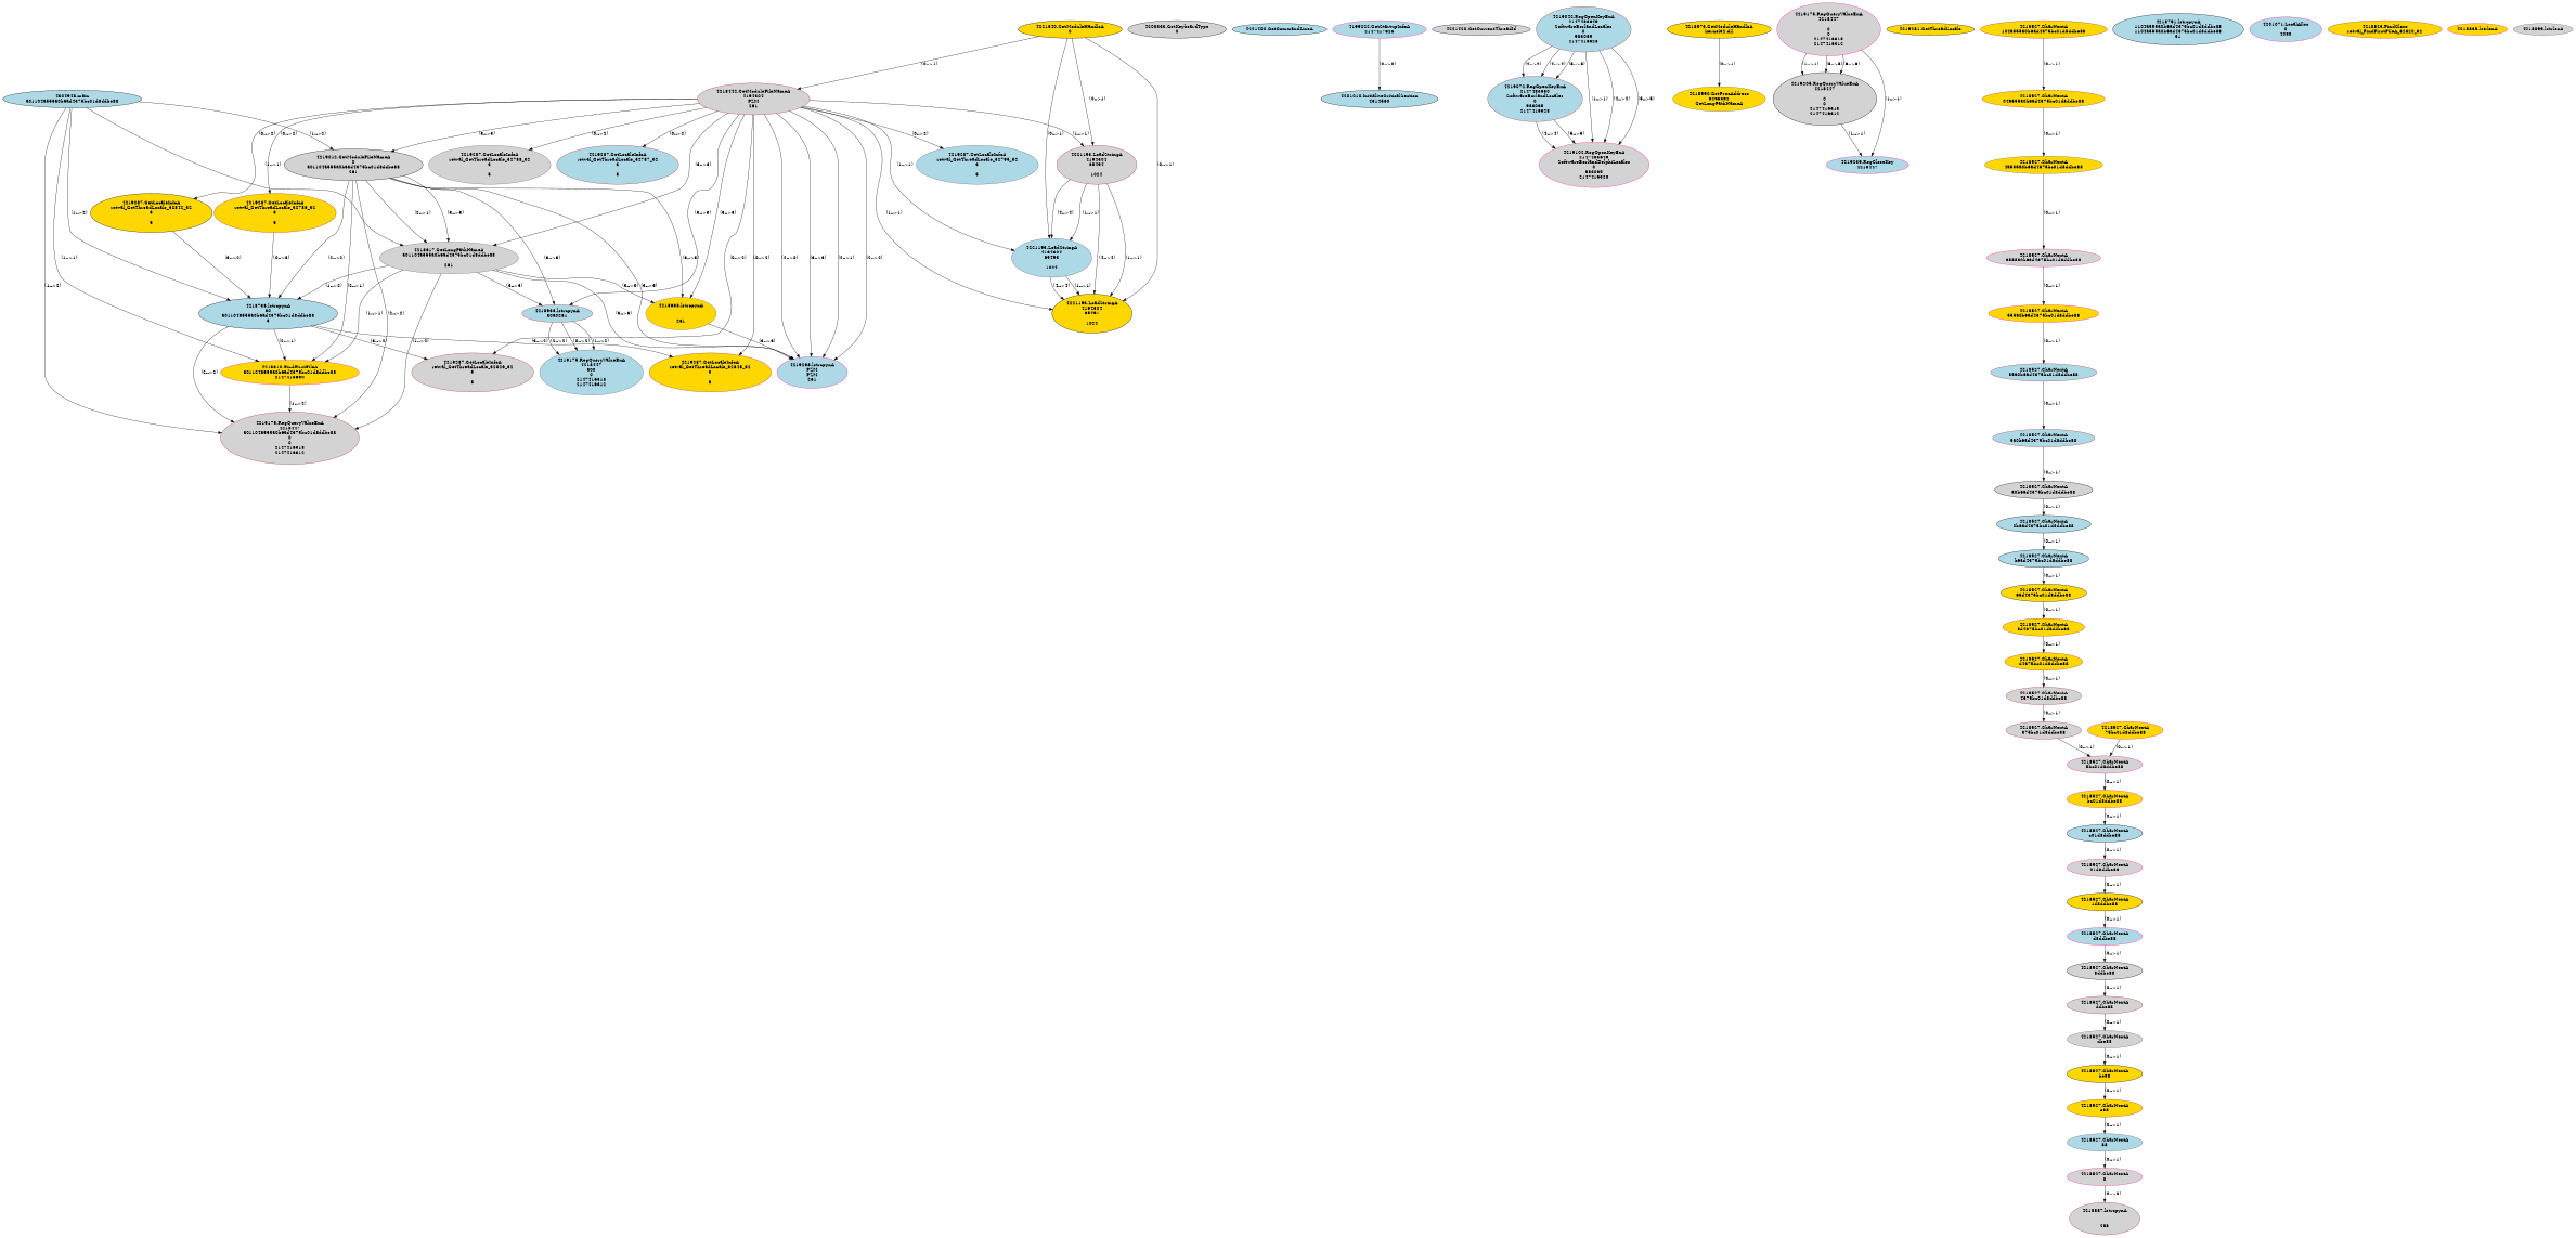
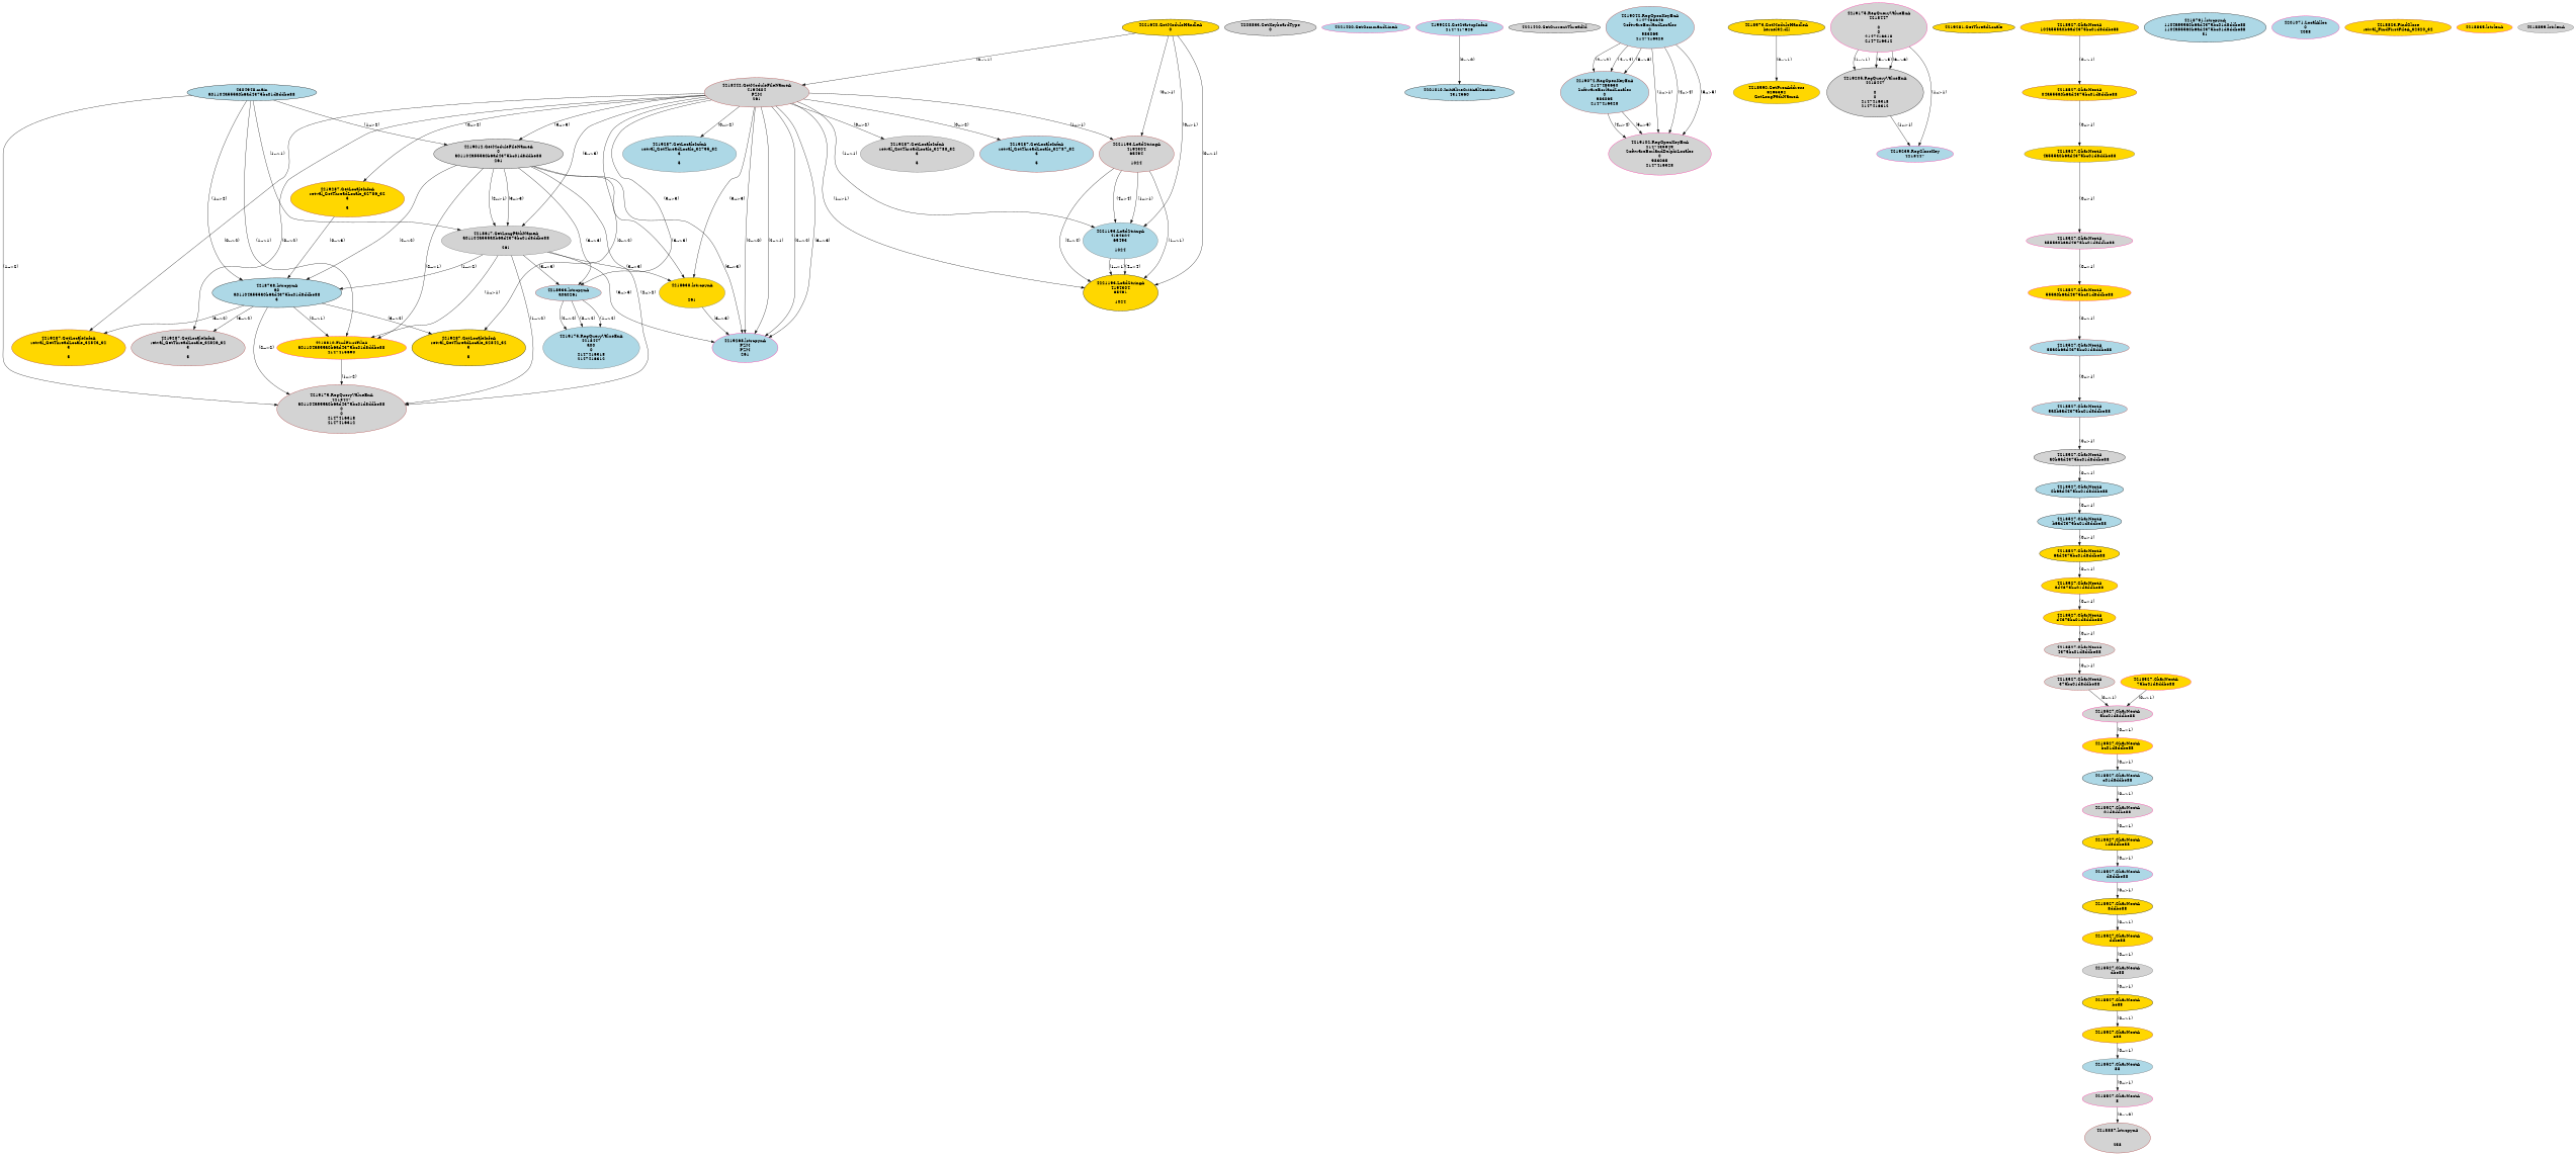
  digraph {
    node [color=black fillcolor=gold style=filled]
    n1 [fillcolor=lightblue label="4304948.main\na01104a555a0b6ad4375bc01d8ddbe88"]
    n2 [fillcolor=lightgrey label="4219012.GetModuleFileNameA\n0\na01104a555a0b6ad4375bc01d8ddbe88\n261"]
    n3 [color=gray40 fillcolor=lightgrey label="4218617.GetLongPathNameA\na01104a555a0b6ad4375bc01d8ddbe88\n\n261"]
    n4 [fillcolor=lightblue label="4218738.lstrcpynA\na0\na01104a555a0b6ad4375bc01d8ddbe88\n3"]
    n5 [color=deeppink label="4218810.FindFirstFileA\na01104a555a0b6ad4375bc01d8ddbe88\n2147415690"]
    n6 [color=brown fillcolor=lightgrey label="4219175.RegQueryValueExA\n4218447\na01104a555a0b6ad4375bc01d8ddbe88\n0\n0\n2147416318\n2147416312"]
    n7 [color=gray40 label="4218638.lstrcpynA\n\n\n261"]
    n8 [color=deeppink fillcolor=lightblue label="4219268.lstrcpynA\nPZM\nPZM\n261"]
    n9 [color=brown fillcolor=lightblue label="4218933.lstrcpynA\na0a0261"]
    n10 [color=brown fillcolor=lightgrey label="4219287.GetLocaleInfoA\nretval_GetThreadLocale_32826_32\n3\n\n5"]
    n11 [label="4219287.GetLocaleInfoA\nretval_GetThreadLocale_32842_32\n3\n\n5"]
    n12 [color=brown label="4219287.GetLocaleInfoA\nretval_GetThreadLocale_32843_32\n3\n\n5"]
    n13 [label="4221640.GetModuleHandleA\n0"]
    n14 [color=brown fillcolor=lightgrey label="4218442.GetModuleFileNameA\n4194304\nPZM\n261"]
    n15 [color=brown fillcolor=lightgrey label="4221193.LoadStringA\n4194304\n65494\n\n1024"]
    n16 [color=gray40 fillcolor=lightblue label="4221193.LoadStringA\n4194304\n65493\n\n1024"]
    n17 [label="4221193.LoadStringA\n4194304\n65491\n\n1024"]
    n18 [color=gray40 fillcolor=lightblue label="4219287.GetLocaleInfoA\nretval_GetThreadLocale_32795_32\n3\n\n5"]
    n19 [color=gray40 fillcolor=lightgrey label="4219287.GetLocaleInfoA\nretval_GetThreadLocale_32788_32\n3\n\n5"]
    n20 [color=brown fillcolor=lightblue label="4219287.GetLocaleInfoA\nretval_GetThreadLocale_32787_32\n3\n\n5"]
    n21 [color=brown label="4219287.GetLocaleInfoA\nretval_GetThreadLocale_32786_32\n3\n\n5"]
    n22 [fillcolor=lightgrey label="4208833.GetKeyboardType\n0"]
-   n23 [fillcolor=lightblue label="4221400.GetCommandLineA\n"]
+   n23 [color=deeppink fillcolor=lightblue label="4221400.GetCommandLineA\n"]
    n24 [color=deeppink fillcolor=lightblue label="4199222.GetStartupInfoA\n2147417628"]
    n25 [fillcolor=lightblue label="4201010.InitializeCriticalSection\n4314560"]
    n26 [fillcolor=lightgrey label="4221420.GetCurrentThreadId\n"]
    n27 [color=gray40 fillcolor=lightblue label="4219175.RegQueryValueExA\n4218447\na00\n0\n2147416318\n2147416312"]
    n28 [color=brown fillcolor=lightblue label="4219042.RegOpenKeyExA\n2147483649\nSoftware\Borland\Locales\n0\n983065\n2147416328"]
    n29 [color=brown fillcolor=lightblue label="4219072.RegOpenKeyExA\n2147483650\nSoftware\Borland\Locales\n0\n983065\n2147416328"]
    n30 [color=deeppink fillcolor=lightgrey label="4219102.RegOpenKeyExA\n2147483649\nSoftware\Borland\Delphi\Locales\n0\n983065\n2147416328"]
    n31 [label="4218573.GetModuleHandleA\nkernel32.dll"]
    n32 [color=gray40 label="4218590.GetProcAddress\n6295592\nGetLongPathNameA"]
    n33 [color=deeppink fillcolor=lightgrey label="4219175.RegQueryValueExA\n4218447\n\n0\n0\n2147416318\n2147416312"]
    n34 [fillcolor=lightgrey label="4219205.RegQueryValueExA\n4218447\n\n0\n0\n2147416318\n2147416312"]
    n35 [color=deeppink fillcolor=lightblue label="4219239.RegCloseKey\n4218447"]
    n36 [label="4219281.GetThreadLocale\n"]
    n37 [color=brown label="4218527.CharNextA\n104a555a0b6ad4375bc01d8ddbe88"]
    n38 [color=brown label="4218527.CharNextA\n04a555a0b6ad4375bc01d8ddbe88"]
    n39 [color=gray40 label="4218527.CharNextA\n4a555a0b6ad4375bc01d8ddbe88"]
    n40 [color=deeppink fillcolor=lightgrey label="4218527.CharNextA\na555a0b6ad4375bc01d8ddbe88"]
    n41 [color=deeppink label="4218527.CharNextA\n555a0b6ad4375bc01d8ddbe88"]
    n42 [color=brown fillcolor=lightblue label="4218527.CharNextA\n55a0b6ad4375bc01d8ddbe88"]
    n43 [color=brown fillcolor=lightblue label="4218527.CharNextA\n5a0b6ad4375bc01d8ddbe88"]
    n44 [fillcolor=lightgrey label="4218527.CharNextA\na0b6ad4375bc01d8ddbe88"]
    n45 [fillcolor=lightblue label="4218527.CharNextA\n0b6ad4375bc01d8ddbe88"]
    n46 [fillcolor=lightblue label="4218527.CharNextA\nb6ad4375bc01d8ddbe88"]
    n47 [label="4218527.CharNextA\n6ad4375bc01d8ddbe88"]
    n48 [color=brown label="4218527.CharNextA\nad4375bc01d8ddbe88"]
    n49 [color=brown label="4218527.CharNextA\nd4375bc01d8ddbe88"]
    n50 [color=brown fillcolor=lightgrey label="4218527.CharNextA\n4375bc01d8ddbe88"]
    n51 [color=brown fillcolor=lightgrey label="4218527.CharNextA\n375bc01d8ddbe88"]
    n52 [color=deeppink fillcolor=lightgrey label="4218527.CharNextA\n5bc01d8ddbe88"]
    n53 [color=deeppink label="4218527.CharNextA\n75bc01d8ddbe88"]
    n54 [color=deeppink label="4218527.CharNextA\nbc01d8ddbe88"]
    n55 [fillcolor=lightblue label="4218527.CharNextA\nc01d8ddbe88"]
    n56 [color=deeppink fillcolor=lightgrey label="4218527.CharNextA\n01d8ddbe88"]
    n57 [label="4218527.CharNextA\n1d8ddbe88"]
    n58 [color=deeppink fillcolor=lightblue label="4218527.CharNextA\nd8ddbe88"]
-   n59 [fillcolor=lightgrey label="4218527.CharNextA\n8ddbe88"]
-   n60 [color=brown fillcolor=lightgrey label="4218527.CharNextA\nddbe88"]
+   n59 [label="4218527.CharNextA\n8ddbe88"]
+   n60 [color=brown label="4218527.CharNextA\nddbe88"]
    n61 [color=gray40 fillcolor=lightgrey label="4218527.CharNextA\ndbe88"]
    n62 [label="4218527.CharNextA\nbe88"]
    n63 [color=brown label="4218527.CharNextA\ne88"]
    n64 [color=gray40 fillcolor=lightblue label="4218527.CharNextA\n88"]
    n65 [color=deeppink fillcolor=lightgrey label="4218527.CharNextA\n8"]
    n66 [color=brown fillcolor=lightgrey label="4218887.lstrcpynA\n\n\n258"]
    n67 [fillcolor=lightblue label="4218791.lstrcpynA\n1104a555a0b6ad4375bc01d8ddbe88\n1104a555a0b6ad4375bc01d8ddbe88\n31"]
    n68 [color=deeppink fillcolor=lightblue label="4201071.LocalAlloc\n0\n4088"]
    n69 [color=brown label="4218823.FindClose\nretval_FindFirstFileA_32820_32"]
    n70 [color=deeppink label="4218835.lstrlenA\n"]
    n71 [color=gray40 fillcolor=lightgrey label="4218899.lstrlenA\n"]
    n1 -> n2 [label="(1-->2)"]
    n1 -> n3 [label="(1-->1)"]
    n1 -> n4 [label="(1-->2)"]
    n1 -> n5 [label="(1-->1)"]
    n1 -> n6 [label="(1-->2)"]
    n2 -> n3 [label="(2-->1)"]
    n2 -> n3 [label="(3-->3)"]
    n2 -> n4 [label="(2-->2)"]
    n2 -> n5 [label="(2-->1)"]
    n2 -> n6 [label="(2-->2)"]
    n2 -> n7 [label="(3-->3)"]
    n2 -> n8 [label="(3-->3)"]
    n2 -> n9 [label="(3-->3)"]
    n3 -> n4 [label="(1-->2)"]
    n3 -> n5 [label="(1-->1)"]
    n3 -> n6 [label="(1-->2)"]
    n3 -> n7 [label="(3-->3)"]
    n3 -> n8 [label="(3-->3)"]
    n3 -> n9 [label="(3-->3)"]
    n4 -> n5 [label="(2-->1)"]
    n4 -> n6 [label="(2-->2)"]
    n4 -> n10 [label="(3-->2)"]
-   n11 -> n4 [label="(3-->2)"]
+   n4 -> n11 [label="(3-->2)"]
    n4 -> n12 [label="(3-->2)"]
    n5 -> n6 [label="(1-->2)"]
    n7 -> n8 [label="(3-->3)"]
    n9 -> n27 [label="(1-->2)"]
    n9 -> n27 [label="(2-->2)"]
    n9 -> n27 [label="(0-->2)"]
    n13 -> n14 [label="(0-->1)"]
    n13 -> n15 [label="(0-->1)"]
    n13 -> n16 [label="(0-->1)"]
    n13 -> n17 [label="(0-->1)"]
    n14 -> n2 [label="(3-->3)"]
    n14 -> n3 [label="(3-->3)"]
    n14 -> n7 [label="(3-->3)"]
    n14 -> n8 [label="(2-->1)"]
    n14 -> n8 [label="(2-->2)"]
    n14 -> n8 [label="(3-->3)"]
    n14 -> n8 [label="(2-->0)"]
    n14 -> n9 [label="(3-->3)"]
    n14 -> n10 [label="(0-->2)"]
    n14 -> n11 [label="(0-->2)"]
    n14 -> n12 [label="(0-->2)"]
    n14 -> n15 [label="(1-->1)"]
    n14 -> n16 [label="(1-->1)"]
    n14 -> n17 [label="(1-->1)"]
    n14 -> n18 [label="(0-->2)"]
    n14 -> n19 [label="(0-->2)"]
    n14 -> n20 [label="(0-->2)"]
    n14 -> n21 [label="(0-->2)"]
    n15 -> n16 [label="(1-->1)"]
    n15 -> n16 [label="(4-->4)"]
    n15 -> n17 [label="(1-->1)"]
    n15 -> n17 [label="(4-->4)"]
    n16 -> n17 [label="(1-->1)"]
    n16 -> n17 [label="(4-->4)"]
    n21 -> n4 [label="(0-->3)"]
    n24 -> n25 [label="(0-->0)"]
    n28 -> n29 [label="(2-->2)"]
    n28 -> n29 [label="(4-->4)"]
    n28 -> n29 [label="(5-->5)"]
    n28 -> n30 [label="(1-->1)"]
    n28 -> n30 [label="(4-->4)"]
    n28 -> n30 [label="(5-->5)"]
    n29 -> n30 [label="(4-->4)"]
    n29 -> n30 [label="(5-->5)"]
    n31 -> n32 [label="(0-->1)"]
    n33 -> n34 [label="(1-->1)"]
    n33 -> n34 [label="(5-->5)"]
    n33 -> n34 [label="(6-->6)"]
    n33 -> n35 [label="(1-->1)"]
    n34 -> n35 [label="(1-->1)"]
    n37 -> n38 [label="(0-->1)"]
    n38 -> n39 [label="(0-->1)"]
    n39 -> n40 [label="(0-->1)"]
    n40 -> n41 [label="(0-->1)"]
    n41 -> n42 [label="(0-->1)"]
    n42 -> n43 [label="(0-->1)"]
    n43 -> n44 [label="(0-->1)"]
    n44 -> n45 [label="(0-->1)"]
    n45 -> n46 [label="(0-->1)"]
    n46 -> n47 [label="(0-->1)"]
    n47 -> n48 [label="(0-->1)"]
    n48 -> n49 [label="(0-->1)"]
    n49 -> n50 [label="(0-->1)"]
    n50 -> n51 [label="(0-->1)"]
    n51 -> n52 [label="(0-->1)"]
    n52 -> n54 [label="(0-->1)"]
    n53 -> n52 [label="(0-->1)"]
    n54 -> n55 [label="(0-->1)"]
    n55 -> n56 [label="(0-->1)"]
    n56 -> n57 [label="(0-->1)"]
    n57 -> n58 [label="(0-->1)"]
    n58 -> n59 [label="(0-->1)"]
    n59 -> n60 [label="(0-->1)"]
    n60 -> n61 [label="(0-->1)"]
    n61 -> n62 [label="(0-->1)"]
    n62 -> n63 [label="(0-->1)"]
    n63 -> n64 [label="(0-->1)"]
    n64 -> n65 [label="(0-->1)"]
    n65 -> n66 [label="(0-->0)"]
  }
